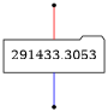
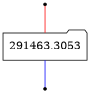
  graph {
    node [shape=point]
    start_2092769598
-   n2 [label=291433.3053 shape=folder]
+   n2 [label=291463.3053 shape=folder]
    end_2092769598
    start_2092769598 -- n2 [color=red]
    n2 -- end_2092769598 [color=blue]
  }
